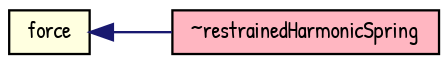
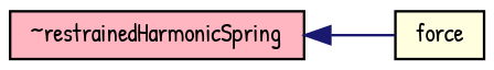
  digraph {
    rankdir=LR
    fontname="Patrick Hand"
    node [color=black fontname="Patrick Hand" fontsize=10 shape=record style=filled]
    n1 [fillcolor=lightyellow fontcolor=black height=0.2 label=force width=0.4]
    n2 [height=0.2 label="~restrainedHarmonicSpring" width=0.4 fillcolor=lightpink]
-   n1 -> n2 [color=midnightblue dir=back fontname="Patrick Hand" fontsize=10 labelfontname=Helvetica labelfontsize=10 style=solid]
+   n2 -> n1 [color=midnightblue dir=back fontname="Patrick Hand" fontsize=10 labelfontname=Helvetica labelfontsize=10 style=solid]
  }
